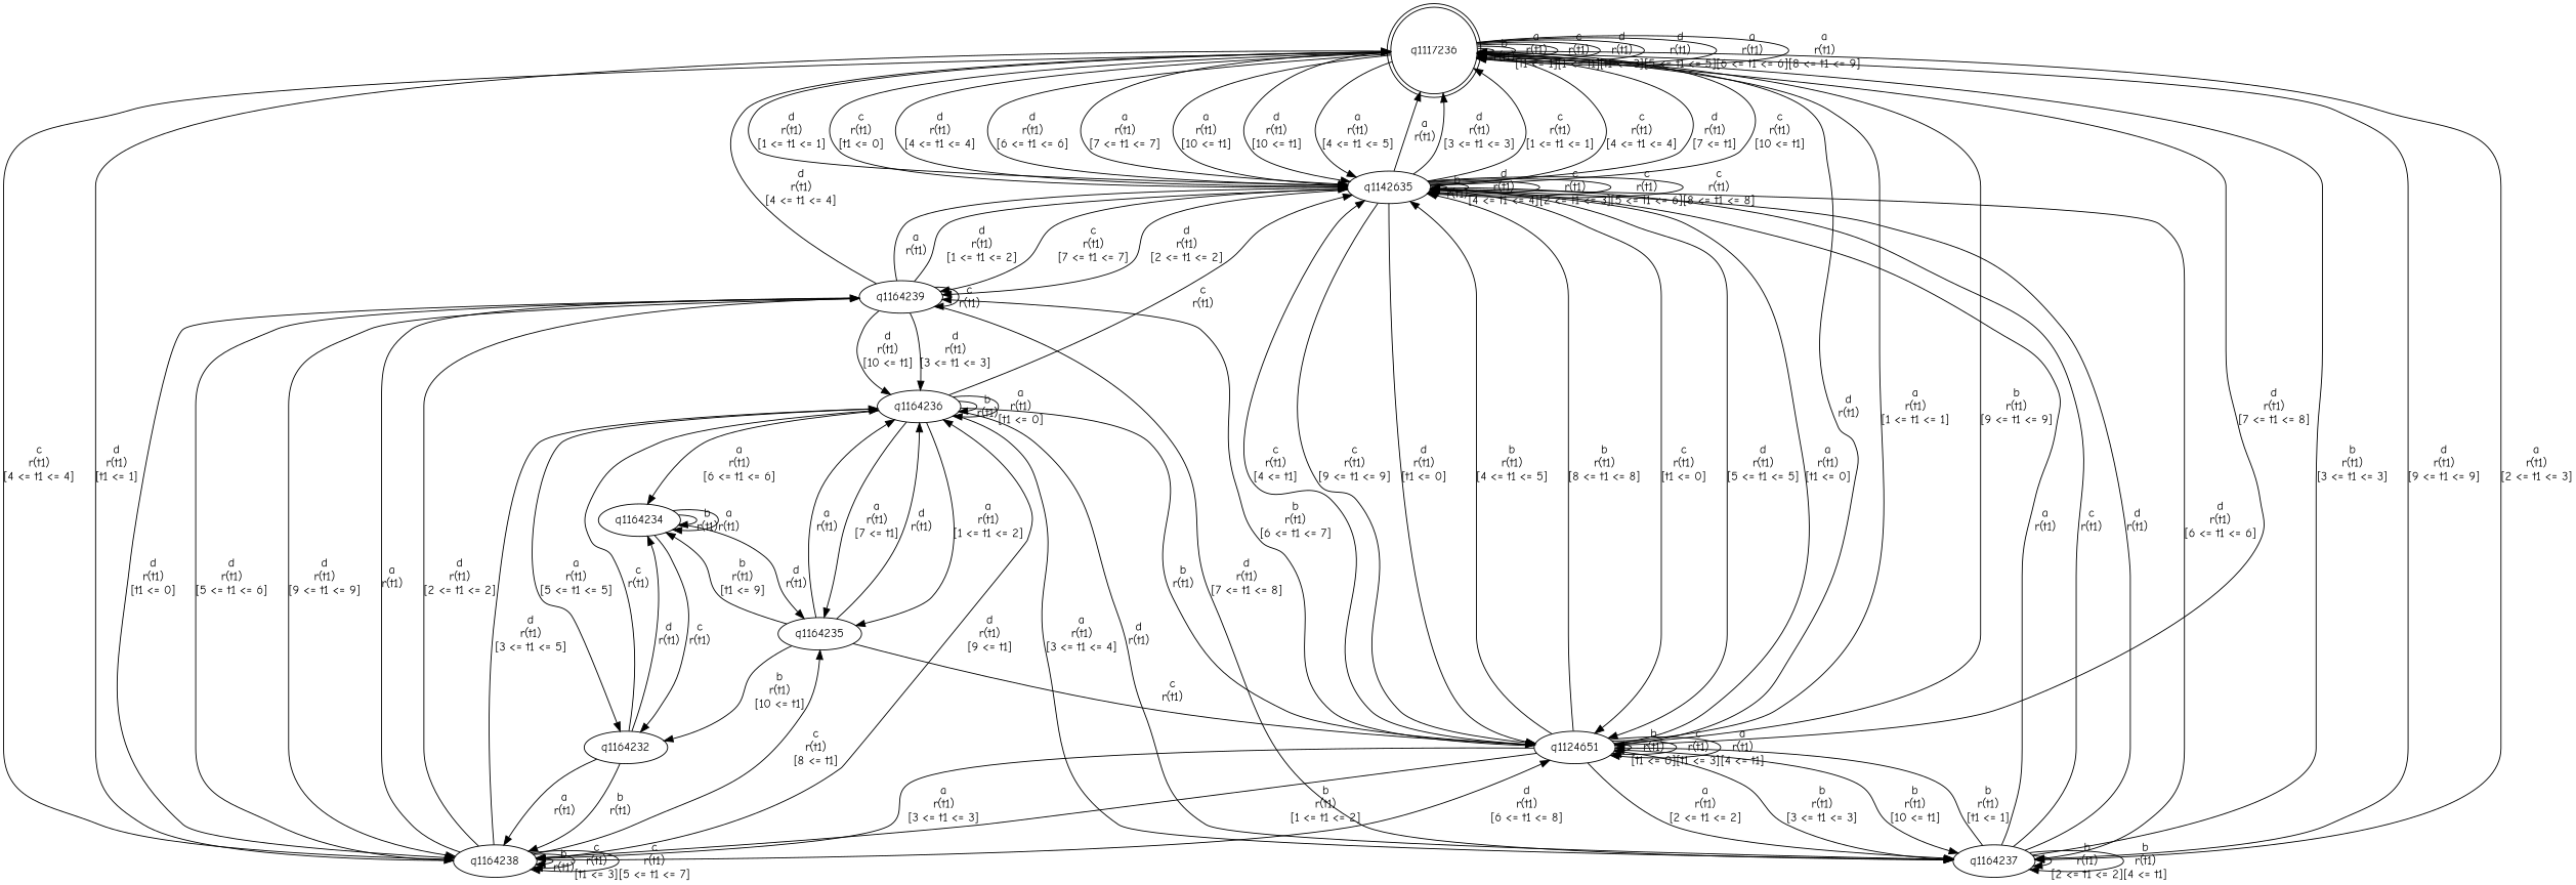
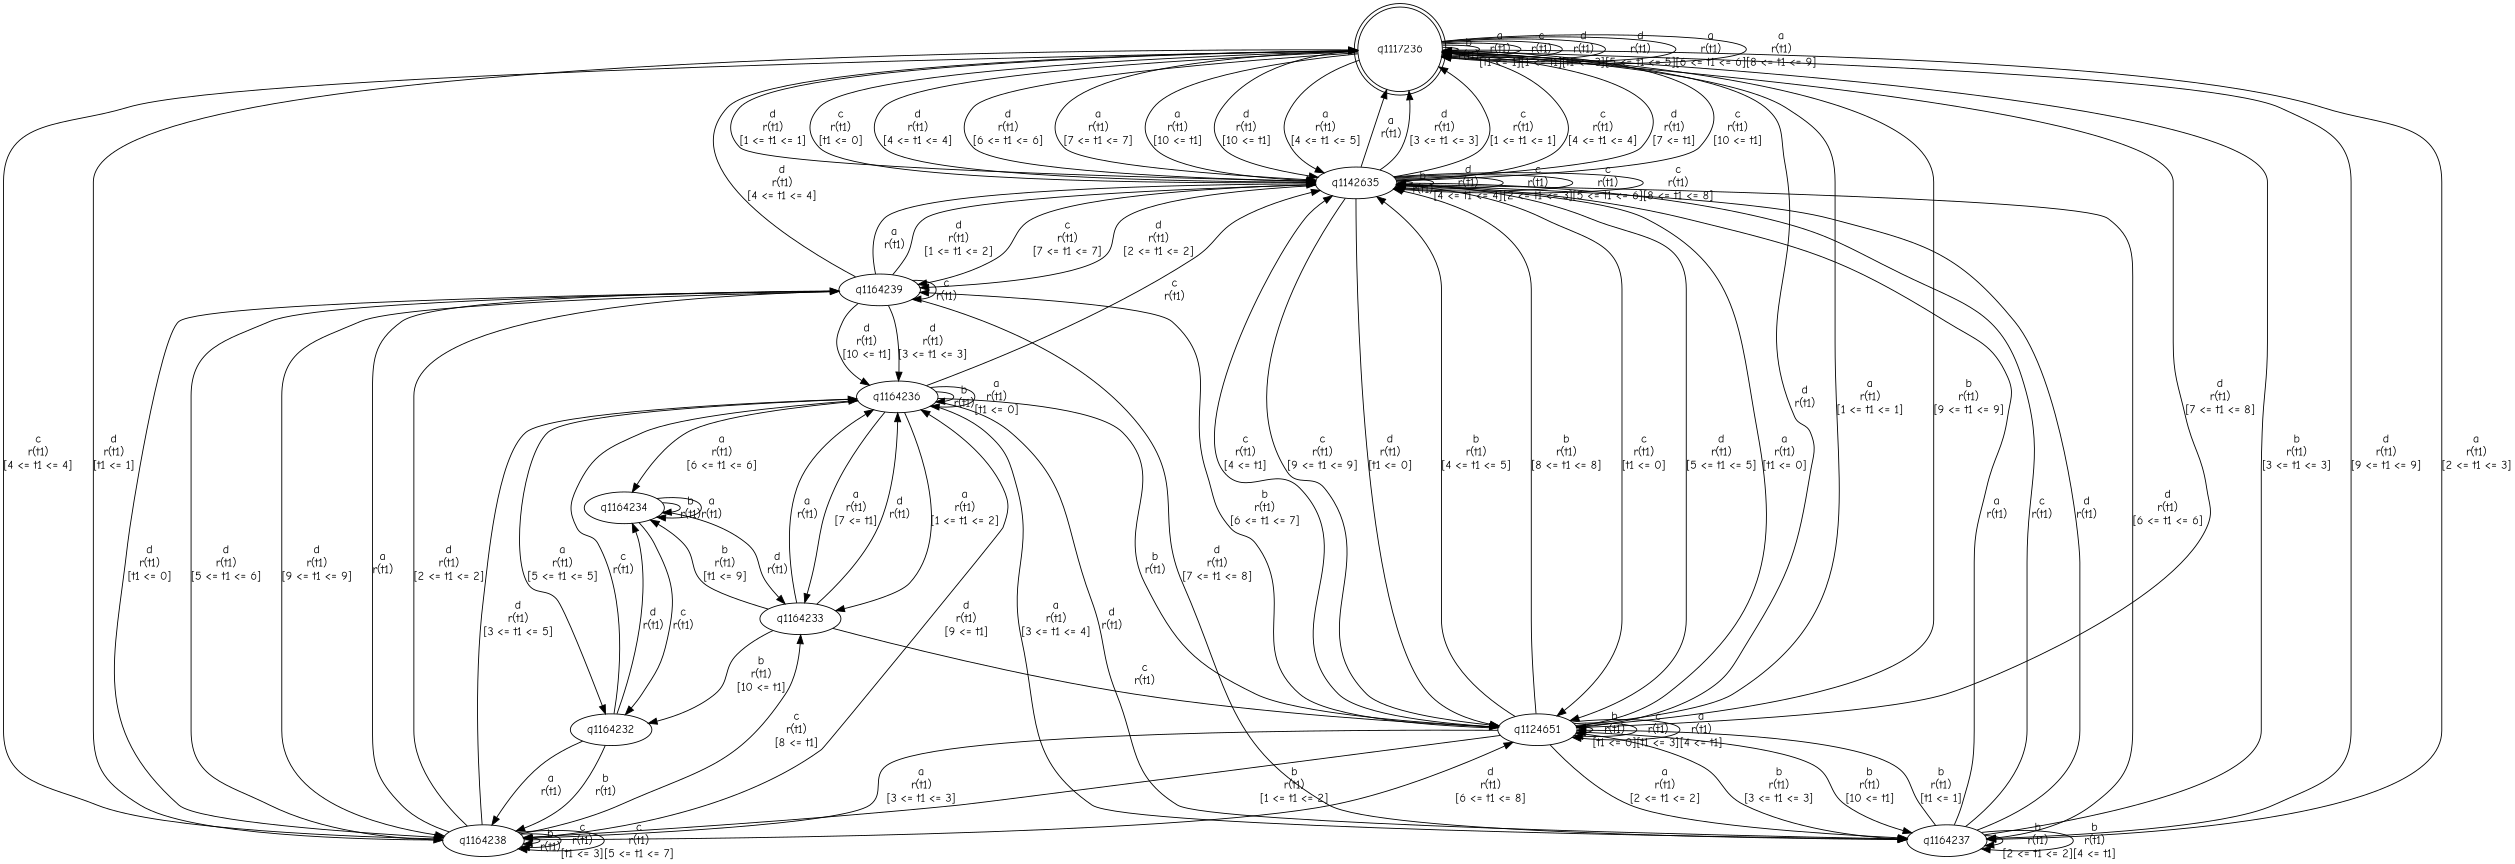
  digraph {
    fontname="Comic Neue"
    node [fontname="Comic Neue"]
    edge [fontname="Comic Neue"]
    n1 [label=q1117236 shape=doublecircle]
    n2 [label=q1142635]
    n3 [label=q1124651]
    n4 [label=q1164237]
    n5 [label=q1164239]
    n6 [label=q1164238]
    n7 [label=q1164236]
-   n8 [label=q1164235]
+   n8 [label=q1164233]
    n9 [label=q1164232]
    n10 [label=q1164234]
    n1 -> n1 [label="b\nr(t1)\n"]
    n1 -> n1 [label="a\nr(t1)\n[t1 <= 1]"]
    n1 -> n1 [label="c\nr(t1)\n[1 <= t1]"]
    n1 -> n1 [label="d\nr(t1)\n[t1 <= 3]"]
    n1 -> n1 [label="d\nr(t1)\n[5 <= t1 <= 5]"]
    n1 -> n1 [label="a\nr(t1)\n[6 <= t1 <= 6]"]
    n1 -> n1 [label="a\nr(t1)\n[8 <= t1 <= 9]"]
    n1 -> n2 [label="c\nr(t1)\n[t1 <= 0]"]
    n1 -> n2 [label="d\nr(t1)\n[4 <= t1 <= 4]"]
    n1 -> n2 [label="d\nr(t1)\n[6 <= t1 <= 6]"]
    n1 -> n2 [label="a\nr(t1)\n[7 <= t1 <= 7]"]
    n1 -> n2 [label="a\nr(t1)\n[10 <= t1]"]
    n1 -> n2 [label="d\nr(t1)\n[10 <= t1]"]
    n1 -> n2 [label="a\nr(t1)\n[4 <= t1 <= 5]"]
    n1 -> n3 [label="d\nr(t1)\n[7 <= t1 <= 8]"]
    n1 -> n4 [label="d\nr(t1)\n[9 <= t1 <= 9]"]
    n1 -> n4 [label="a\nr(t1)\n[2 <= t1 <= 3]"]
    n2 -> n1 [label="a\nr(t1)\n"]
    n2 -> n1 [label="d\nr(t1)\n[3 <= t1 <= 3]"]
    n2 -> n1 [label="c\nr(t1)\n[1 <= t1 <= 1]"]
    n2 -> n1 [label="c\nr(t1)\n[4 <= t1 <= 4]"]
    n2 -> n1 [label="d\nr(t1)\n[7 <= t1]"]
    n2 -> n1 [label="c\nr(t1)\n[10 <= t1]"]
    n2 -> n1 [label="d\nr(t1)\n[1 <= t1 <= 1]"]
    n2 -> n2 [label="b\nr(t1)\n"]
    n2 -> n2 [label="d\nr(t1)\n[4 <= t1 <= 4]"]
    n2 -> n2 [label="c\nr(t1)\n[2 <= t1 <= 3]"]
    n2 -> n2 [label="c\nr(t1)\n[5 <= t1 <= 6]"]
    n2 -> n2 [label="c\nr(t1)\n[8 <= t1 <= 8]"]
    n2 -> n3 [label="c\nr(t1)\n[t1 <= 0]"]
    n2 -> n3 [label="d\nr(t1)\n[5 <= t1 <= 5]"]
    n2 -> n3 [label="c\nr(t1)\n[9 <= t1 <= 9]"]
    n2 -> n3 [label="d\nr(t1)\n[t1 <= 0]"]
    n2 -> n4 [label="d\nr(t1)\n[6 <= t1 <= 6]"]
    n2 -> n5 [label="c\nr(t1)\n[7 <= t1 <= 7]"]
    n2 -> n5 [label="d\nr(t1)\n[2 <= t1 <= 2]"]
    n3 -> n1 [label="d\nr(t1)\n"]
    n3 -> n1 [label="a\nr(t1)\n[1 <= t1 <= 1]"]
    n3 -> n1 [label="b\nr(t1)\n[9 <= t1 <= 9]"]
    n3 -> n2 [label="a\nr(t1)\n[t1 <= 0]"]
    n3 -> n2 [label="c\nr(t1)\n[4 <= t1]"]
    n3 -> n2 [label="b\nr(t1)\n[4 <= t1 <= 5]"]
    n3 -> n2 [label="b\nr(t1)\n[8 <= t1 <= 8]"]
    n3 -> n3 [label="b\nr(t1)\n[t1 <= 0]"]
    n3 -> n3 [label="c\nr(t1)\n[t1 <= 3]"]
    n3 -> n3 [label="a\nr(t1)\n[4 <= t1]"]
    n3 -> n4 [label="a\nr(t1)\n[2 <= t1 <= 2]"]
    n3 -> n4 [label="b\nr(t1)\n[3 <= t1 <= 3]"]
    n3 -> n4 [label="b\nr(t1)\n[10 <= t1]"]
    n3 -> n5 [label="b\nr(t1)\n[6 <= t1 <= 7]"]
    n3 -> n6 [label="b\nr(t1)\n[1 <= t1 <= 2]"]
    n3 -> n6 [label="a\nr(t1)\n[3 <= t1 <= 3]"]
    n4 -> n1 [label="b\nr(t1)\n[3 <= t1 <= 3]"]
    n4 -> n2 [label="a\nr(t1)\n"]
    n4 -> n2 [label="c\nr(t1)\n"]
    n4 -> n2 [label="d\nr(t1)\n"]
    n4 -> n3 [label="b\nr(t1)\n[t1 <= 1]"]
    n4 -> n4 [label="b\nr(t1)\n[2 <= t1 <= 2]"]
    n4 -> n4 [label="b\nr(t1)\n[4 <= t1]"]
    n5 -> n1 [label="d\nr(t1)\n[4 <= t1 <= 4]"]
    n5 -> n2 [label="a\nr(t1)\n"]
    n5 -> n2 [label="d\nr(t1)\n[1 <= t1 <= 2]"]
    n5 -> n4 [label="d\nr(t1)\n[7 <= t1 <= 8]"]
    n5 -> n5 [label="c\nr(t1)\n"]
    n5 -> n6 [label="d\nr(t1)\n[t1 <= 0]"]
    n5 -> n6 [label="d\nr(t1)\n[5 <= t1 <= 6]"]
    n5 -> n6 [label="d\nr(t1)\n[9 <= t1 <= 9]"]
    n5 -> n7 [label="d\nr(t1)\n[3 <= t1 <= 3]"]
    n5 -> n7 [label="d\nr(t1)\n[10 <= t1]"]
    n6 -> n1 [label="d\nr(t1)\n[t1 <= 1]"]
    n6 -> n1 [label="c\nr(t1)\n[4 <= t1 <= 4]"]
    n6 -> n3 [label="d\nr(t1)\n[6 <= t1 <= 8]"]
    n6 -> n5 [label="a\nr(t1)\n"]
    n6 -> n5 [label="d\nr(t1)\n[2 <= t1 <= 2]"]
    n6 -> n6 [label="b\nr(t1)\n"]
    n6 -> n6 [label="c\nr(t1)\n[t1 <= 3]"]
    n6 -> n6 [label="c\nr(t1)\n[5 <= t1 <= 7]"]
    n6 -> n7 [label="d\nr(t1)\n[9 <= t1]"]
    n6 -> n7 [label="d\nr(t1)\n[3 <= t1 <= 5]"]
    n6 -> n8 [label="c\nr(t1)\n[8 <= t1]"]
    n7 -> n2 [label="c\nr(t1)\n"]
    n7 -> n3 [label="b\nr(t1)\n"]
    n7 -> n4 [label="a\nr(t1)\n[3 <= t1 <= 4]"]
    n7 -> n4 [label="d\nr(t1)\n"]
    n7 -> n7 [label="b\nr(t1)\n"]
    n7 -> n7 [label="a\nr(t1)\n[t1 <= 0]"]
    n7 -> n8 [label="a\nr(t1)\n[1 <= t1 <= 2]"]
    n7 -> n8 [label="a\nr(t1)\n[7 <= t1]"]
    n7 -> n9 [label="a\nr(t1)\n[5 <= t1 <= 5]"]
    n7 -> n10 [label="a\nr(t1)\n[6 <= t1 <= 6]"]
    n8 -> n3 [label="c\nr(t1)\n"]
    n8 -> n7 [label="d\nr(t1)\n"]
    n8 -> n7 [label="a\nr(t1)\n"]
    n8 -> n9 [label="b\nr(t1)\n[10 <= t1]"]
    n8 -> n10 [label="b\nr(t1)\n[t1 <= 9]"]
    n9 -> n6 [label="b\nr(t1)\n"]
    n9 -> n6 [label="a\nr(t1)\n"]
    n9 -> n7 [label="c\nr(t1)\n"]
    n9 -> n10 [label="d\nr(t1)\n"]
    n10 -> n8 [label="d\nr(t1)\n"]
    n10 -> n9 [label="c\nr(t1)\n"]
    n10 -> n10 [label="b\nr(t1)\n"]
    n10 -> n10 [label="a\nr(t1)\n"]
  }
